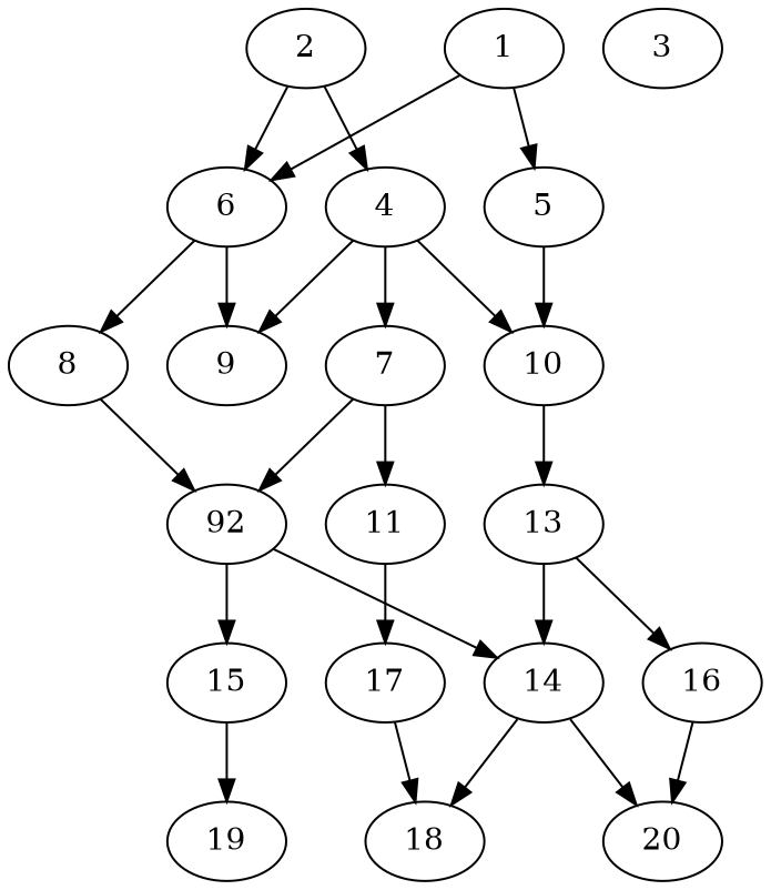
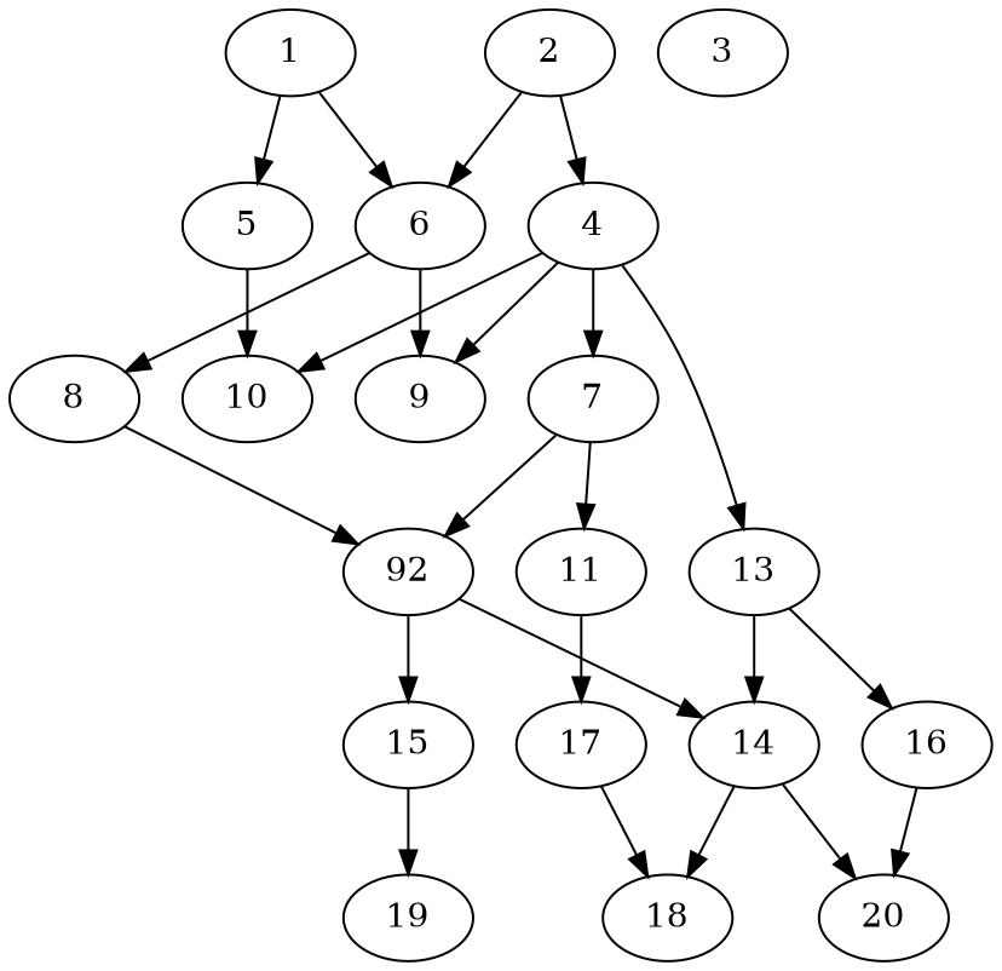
  digraph {
    node [alpha=0.17]
    1 [alpha=0.02 expect_size=30425088]
    5 [alpha=0.19 expect_size=38644736]
    6 [expect_size=39993344]
    10 [alpha=0.07 expect_size=19121152]
    9 [alpha=0.12 expect_size=23953408]
    8 [alpha=0.09 expect_size=10658816]
    13 [alpha=0.07 expect_size=23895040]
    n8 [expect_size=11583488 label=92]
    2 [alpha=0.05 expect_size=26804224]
    4 [alpha=0.12 expect_size=28610560]
    7 [alpha=0.14 expect_size=23940096]
    11 [alpha=0.02 expect_size=6790144]
    3 [alpha=0.10 expect_size=22770688]
    17 [expect_size=18715648]
    14 [alpha=0.15 expect_size=47698944]
    15 [alpha=0.01 expect_size=28642304]
    16 [alpha=0.11 expect_size=26163200]
    18 [alpha=0.01 expect_size=52116480]
    20 [expect_size=8506368]
    19 [alpha=0.15 expect_size=26614784]
    1 -> 5
    1 -> 6
    5 -> 10
    6 -> 9
    6 -> 8
-   10 -> 13
+   4 -> 13
    8 -> n8
    13 -> 14
    13 -> 16
    n8 -> 14
    n8 -> 15
    2 -> 6
    2 -> 4
    4 -> 10
    4 -> 9
    4 -> 7
    7 -> n8
    7 -> 11
    11 -> 17
    17 -> 18
    14 -> 18
    14 -> 20
    15 -> 19
    16 -> 20
  }
